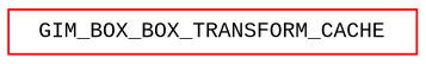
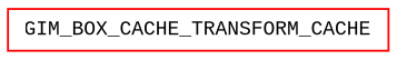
  digraph {
    rankdir=LR
    fontname="Liberation Mono"
-   n1 [color=red fillcolor=white fontname="Liberation Mono" fontsize=10 height=0.2 label=GIM_BOX_BOX_TRANSFORM_CACHE shape=record style=filled width=0.4]
+   n1 [color=red fillcolor=white fontname="Liberation Mono" fontsize=10 height=0.2 label=GIM_BOX_CACHE_TRANSFORM_CACHE shape=record style=filled width=0.4]
  }
